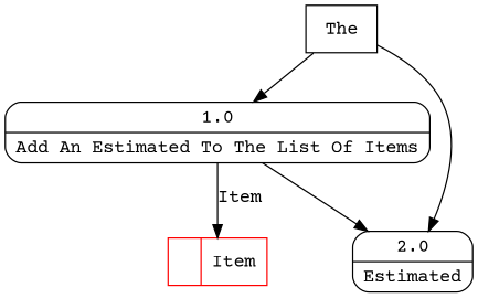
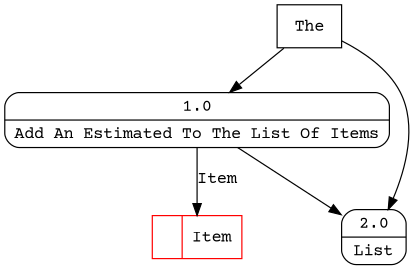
  digraph {
    fontname="Courier Prime"
    node [fontname="Courier Prime" shape=Mrecord]
    edge [fontname="Courier Prime"]
    n1 [color=red label="<f0>  |<f1> Item " shape=record]
    n2 [label=The shape=box]
    n3 [label="{<f0> 1.0|<f1> Add An Estimated To The List Of Items }"]
-   n4 [label="{<f0> 2.0|<f1> Estimated }"]
+   n4 [label="{<f0> 2.0|<f1> List }"]
    n2 -> n3
    n2 -> n4
    n3 -> n1 [label=Item]
    n3 -> n4
  }
